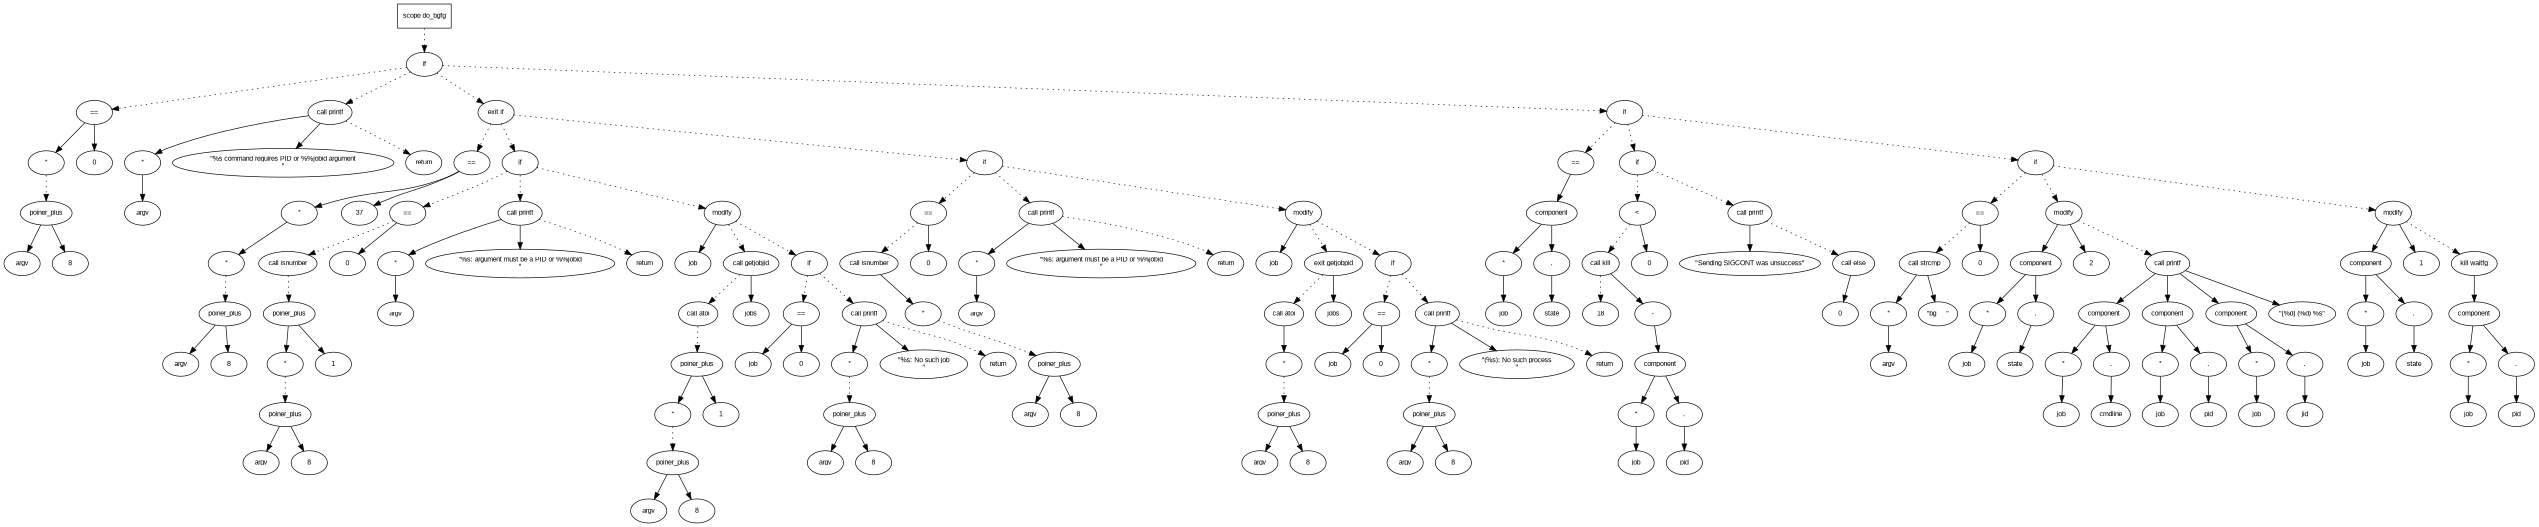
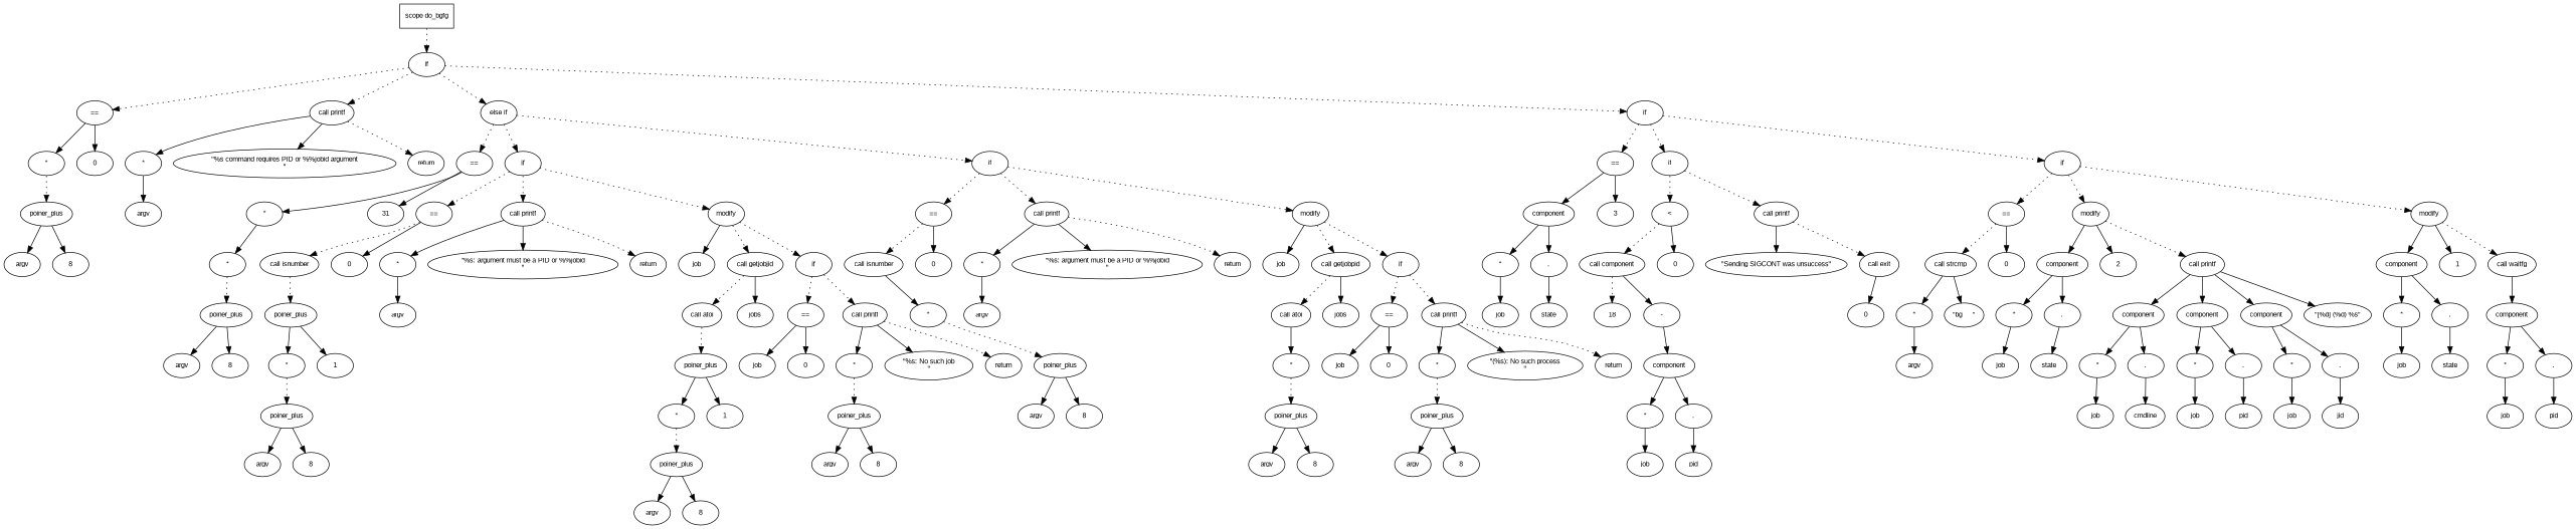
  digraph {
    fontname="Liberation Sans"
    fontsize=10
    node [fontname="Liberation Sans" fontsize=10 shape=ellipse]
    edge [fontname="Liberation Sans" fontsize=10]
    n1 [label="scope do_bgfg" shape=box]
    n2 [label=if]
    n3 [label="=="]
    n4 [label="call printf"]
-   n5 [label="exit if"]
+   n5 [label="else if"]
    n6 [label=if]
    n7 [label="*"]
    n8 [label=0]
    n9 [label="*"]
    n10 [label="\"%s command requires PID or %%jobid argument\n\""]
    n11 [label=return]
    n12 [label="=="]
    n13 [label=if]
    n14 [label=if]
    n15 [label="=="]
    n16 [label=if]
    n17 [label=if]
    n18 [label=poiner_plus]
    n19 [label=argv]
    n20 [label=8]
    n21 [label=argv]
    n22 [label="*"]
-   n23 [label=37]
+   n23 [label=31]
    n24 [label="=="]
    n25 [label="call printf"]
    n26 [label=modify]
    n27 [label="=="]
    n28 [label="call printf"]
    n29 [label=modify]
    n30 [label="*"]
    n31 [label=poiner_plus]
    n32 [label=argv]
    n33 [label=8]
    n34 [label="call isnumber"]
    n35 [label=0]
    n36 [label="*"]
    n37 [label="\"%s: argument must be a PID or %%jobid\n\""]
    n38 [label=return]
    n39 [label=job]
    n40 [label="call getjobjid"]
    n41 [label=if]
    n42 [label=poiner_plus]
    n43 [label="*"]
    n44 [label=1]
    n45 [label=poiner_plus]
    n46 [label=argv]
    n47 [label=8]
    n48 [label=argv]
    n49 [label="call atoi"]
    n50 [label=jobs]
    n51 [label="=="]
    n52 [label="call printf"]
    n53 [label=poiner_plus]
    n54 [label="*"]
    n55 [label=1]
    n56 [label=poiner_plus]
    n57 [label=argv]
    n58 [label=8]
    n59 [label=job]
    n60 [label=0]
    n61 [label="*"]
    n62 [label="\"%s: No such job\n\""]
    n63 [label=return]
    n64 [label=poiner_plus]
    n65 [label=argv]
    n66 [label=8]
    n67 [label="call isnumber"]
    n68 [label=0]
    n69 [label="*"]
    n70 [label="\"%s: argument must be a PID or %%jobid\n\""]
    n71 [label=return]
    n72 [label=job]
-   n73 [label="exit getjobpid"]
+   n73 [label="call getjobpid"]
    n74 [label=if]
    n75 [label="*"]
    n76 [label=poiner_plus]
    n77 [label=argv]
    n78 [label=8]
    n79 [label=argv]
    n80 [label="call atoi"]
    n81 [label=jobs]
    n82 [label="=="]
    n83 [label="call printf"]
    n84 [label="*"]
    n85 [label=poiner_plus]
    n86 [label=argv]
    n87 [label=8]
    n88 [label=job]
    n89 [label=0]
    n90 [label="*"]
    n91 [label="\"(%s): No such process\n\""]
    n92 [label=return]
    n93 [label=poiner_plus]
    n94 [label=argv]
    n95 [label=8]
    n96 [label=component]
+   n97 [label=3]
    n98 [label="<"]
    n99 [label="call printf"]
    n100 [label="=="]
    n101 [label=modify]
    n102 [label=modify]
    n103 [label="*"]
    n104 [label="."]
    n105 [label=job]
    n106 [label=state]
-   n107 [label="call kill"]
+   n107 [label="call component"]
    n108 [label=0]
    n109 [label="\"Sending SIGCONT was unsuccess\""]
-   n110 [label="call else"]
+   n110 [label="call exit"]
    n111 [label=18]
    n112 [label="-"]
    n113 [label=component]
    n114 [label="*"]
    n115 [label="."]
    n116 [label=job]
    n117 [label=pid]
    n118 [label=0]
    n119 [label="call strcmp"]
    n120 [label=0]
    n121 [label=component]
    n122 [label=2]
    n123 [label="call printf"]
    n124 [label=component]
    n125 [label=1]
-   n126 [label="kill waitfg"]
+   n126 [label="call waitfg"]
    n127 [label="*"]
    n128 [label="\"bg     \""]
    n129 [label=argv]
    n130 [label="*"]
    n131 [label="."]
    n132 [label=component]
    n133 [label=component]
    n134 [label=component]
    n135 [label="\"[%d] (%d) %s\""]
    n136 [label=job]
    n137 [label=state]
    n138 [label="*"]
    n139 [label="."]
    n140 [label="*"]
    n141 [label="."]
    n142 [label="*"]
    n143 [label="."]
    n144 [label=job]
    n145 [label=cmdline]
    n146 [label=job]
    n147 [label=pid]
    n148 [label=job]
    n149 [label=jid]
    n150 [label="*"]
    n151 [label="."]
    n152 [label=component]
    n153 [label=job]
    n154 [label=state]
    n155 [label="*"]
    n156 [label="."]
    n157 [label=job]
    n158 [label=pid]
    n1 -> n2 [style=dotted]
    n2 -> n3 [style=dotted]
    n2 -> n4 [style=dotted]
    n2 -> n5 [style=dotted]
    n2 -> n6 [style=dotted]
    n3 -> n7
    n3 -> n8
    n4 -> n9
    n4 -> n10
    n4 -> n11 [style=dotted]
    n5 -> n12 [style=dotted]
    n5 -> n13 [style=dotted]
    n5 -> n14 [style=dotted]
    n6 -> n15 [style=dotted]
    n6 -> n16 [style=dotted]
    n6 -> n17 [style=dotted]
    n7 -> n18 [style=dotted]
    n9 -> n21
    n12 -> n22
    n12 -> n23
    n13 -> n24 [style=dotted]
    n13 -> n25 [style=dotted]
    n13 -> n26 [style=dotted]
    n14 -> n27 [style=dotted]
    n14 -> n28 [style=dotted]
    n14 -> n29 [style=dotted]
    n15 -> n96
+   n15 -> n97
    n16 -> n98 [style=dotted]
    n16 -> n99 [style=dotted]
    n17 -> n100 [style=dotted]
    n17 -> n101 [style=dotted]
    n17 -> n102 [style=dotted]
    n18 -> n19
    n18 -> n20
    n22 -> n30
    n24 -> n34 [style=dotted]
    n24 -> n35
    n25 -> n36
    n25 -> n37
    n25 -> n38 [style=dotted]
    n26 -> n39
    n26 -> n40 [style=dotted]
    n26 -> n41 [style=dotted]
    n27 -> n67 [style=dotted]
    n27 -> n68
    n28 -> n69
    n28 -> n70
    n28 -> n71 [style=dotted]
    n29 -> n72
    n29 -> n73 [style=dotted]
    n29 -> n74 [style=dotted]
    n30 -> n31 [style=dotted]
    n31 -> n32
    n31 -> n33
    n34 -> n42 [style=dotted]
    n36 -> n48
    n40 -> n49 [style=dotted]
    n40 -> n50
    n41 -> n51 [style=dotted]
    n41 -> n52 [style=dotted]
    n42 -> n43
    n42 -> n44
    n43 -> n45 [style=dotted]
    n45 -> n46
    n45 -> n47
    n49 -> n53 [style=dotted]
    n51 -> n59
    n51 -> n60
    n52 -> n61
    n52 -> n62
    n52 -> n63 [style=dotted]
    n53 -> n54
    n53 -> n55
    n54 -> n56 [style=dotted]
    n56 -> n57
    n56 -> n58
    n61 -> n64 [style=dotted]
    n64 -> n65
    n64 -> n66
    n67 -> n75
    n69 -> n79
    n73 -> n80 [style=dotted]
    n73 -> n81
    n74 -> n82 [style=dotted]
    n74 -> n83 [style=dotted]
    n75 -> n76 [style=dotted]
    n76 -> n77
    n76 -> n78
    n80 -> n84
    n82 -> n88
    n82 -> n89
    n83 -> n90
    n83 -> n91
    n83 -> n92 [style=dotted]
    n84 -> n85 [style=dotted]
    n85 -> n86
    n85 -> n87
    n90 -> n93 [style=dotted]
    n93 -> n94
    n93 -> n95
    n96 -> n103
    n96 -> n104
    n98 -> n107 [style=dotted]
    n98 -> n108
    n99 -> n109
    n99 -> n110 [style=dotted]
    n100 -> n119 [style=dotted]
    n100 -> n120
    n101 -> n121
    n101 -> n122
    n101 -> n123 [style=dotted]
    n102 -> n124
    n102 -> n125
    n102 -> n126 [style=dotted]
    n103 -> n105
    n104 -> n106
    n107 -> n111 [style=dotted]
    n107 -> n112
    n110 -> n118
    n112 -> n113
    n113 -> n114
    n113 -> n115
    n114 -> n116
    n115 -> n117
    n119 -> n127
    n119 -> n128
    n121 -> n130
    n121 -> n131
    n123 -> n132
    n123 -> n133
    n123 -> n134
    n123 -> n135
    n124 -> n150
    n124 -> n151
    n126 -> n152
    n127 -> n129
    n130 -> n136
    n131 -> n137
    n132 -> n138
    n132 -> n139
    n133 -> n140
    n133 -> n141
    n134 -> n142
    n134 -> n143
    n138 -> n144
    n139 -> n145
    n140 -> n146
    n141 -> n147
    n142 -> n148
    n143 -> n149
    n150 -> n153
    n151 -> n154
    n152 -> n155
    n152 -> n156
    n155 -> n157
    n156 -> n158
  }
